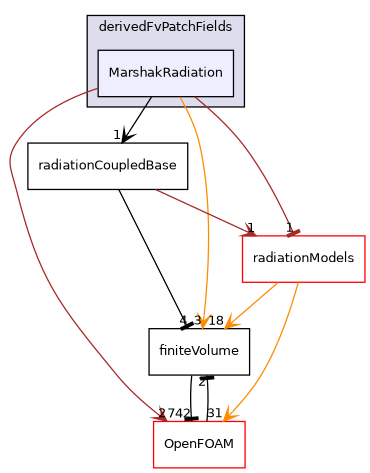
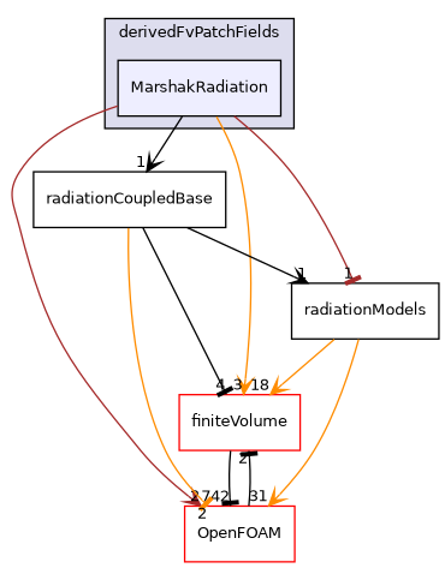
  digraph {
    compound=true
    node [fontname=Helvetica fontsize=10 shape=box color=red]
    edge [arrowhead=vee color=darkorange headlabel=1 labeldistance=1.5 labelfontname=Helvetica labelfontsize=10]
    n1 [fillcolor="#eeeeff" label=MarshakRadiation pencolor=black style=filled color=""]
-   n2 [color=black label=finiteVolume]
+   n2 [label=finiteVolume]
    n3 [label=radiationCoupledBase color=""]
-   n4 [label=radiationModels]
+   n4 [color=black label=radiationModels]
    n5 [label=OpenFOAM]
    subgraph cluster_1 {
      bgcolor="#ddddee"
      fontname=Helvetica
      fontsize=10
      label=derivedFvPatchFields
      pencolor=black
      n1
    }
    n1 -> n2 [headlabel=3]
    n1 -> n3 [color=black]
    n1 -> n4 [arrowhead=tee color=brown]
    n1 -> n5 [color=brown headlabel=2]
    n2 -> n5 [arrowhead=tee color=black headlabel=742]
    n3 -> n2 [arrowhead=tee color=black headlabel=4]
-   n3 -> n4 [color=brown]
+   n3 -> n4 [color=black]
+   n3 -> n5 [arrowhead=tee headlabel=2]
    n4 -> n2 [headlabel=18]
    n4 -> n5 [headlabel=31]
    n5 -> n2 [arrowhead=tee color=black headlabel=2]
  }
